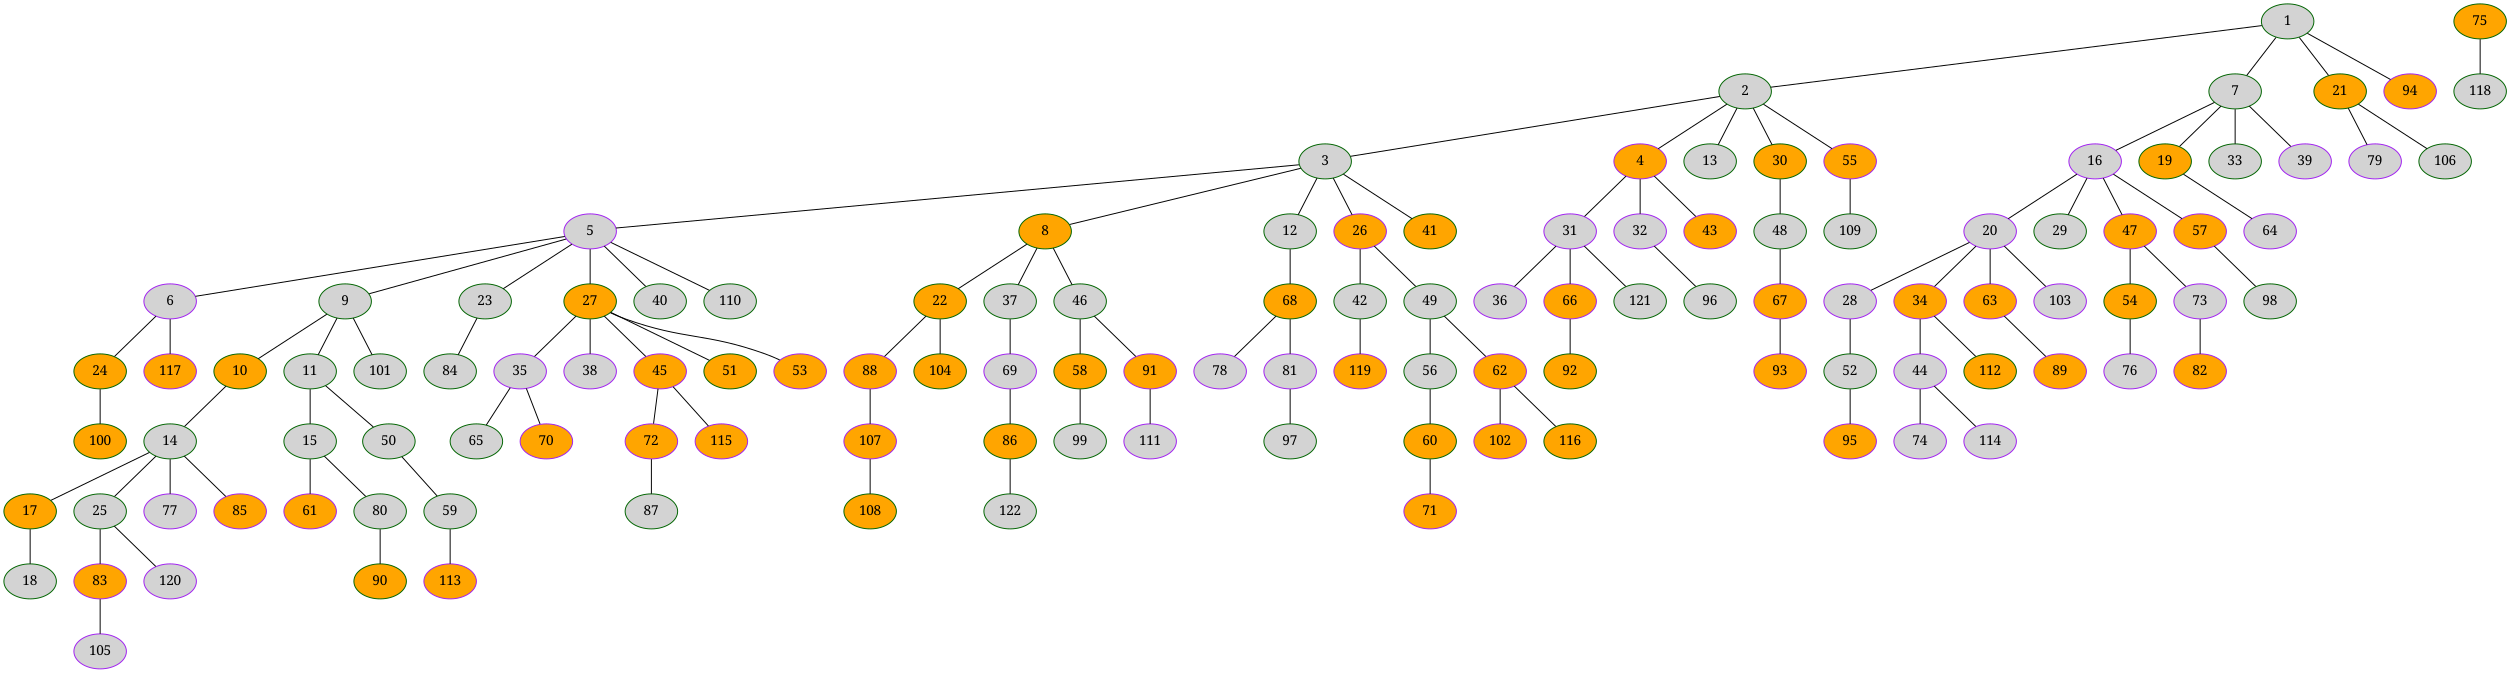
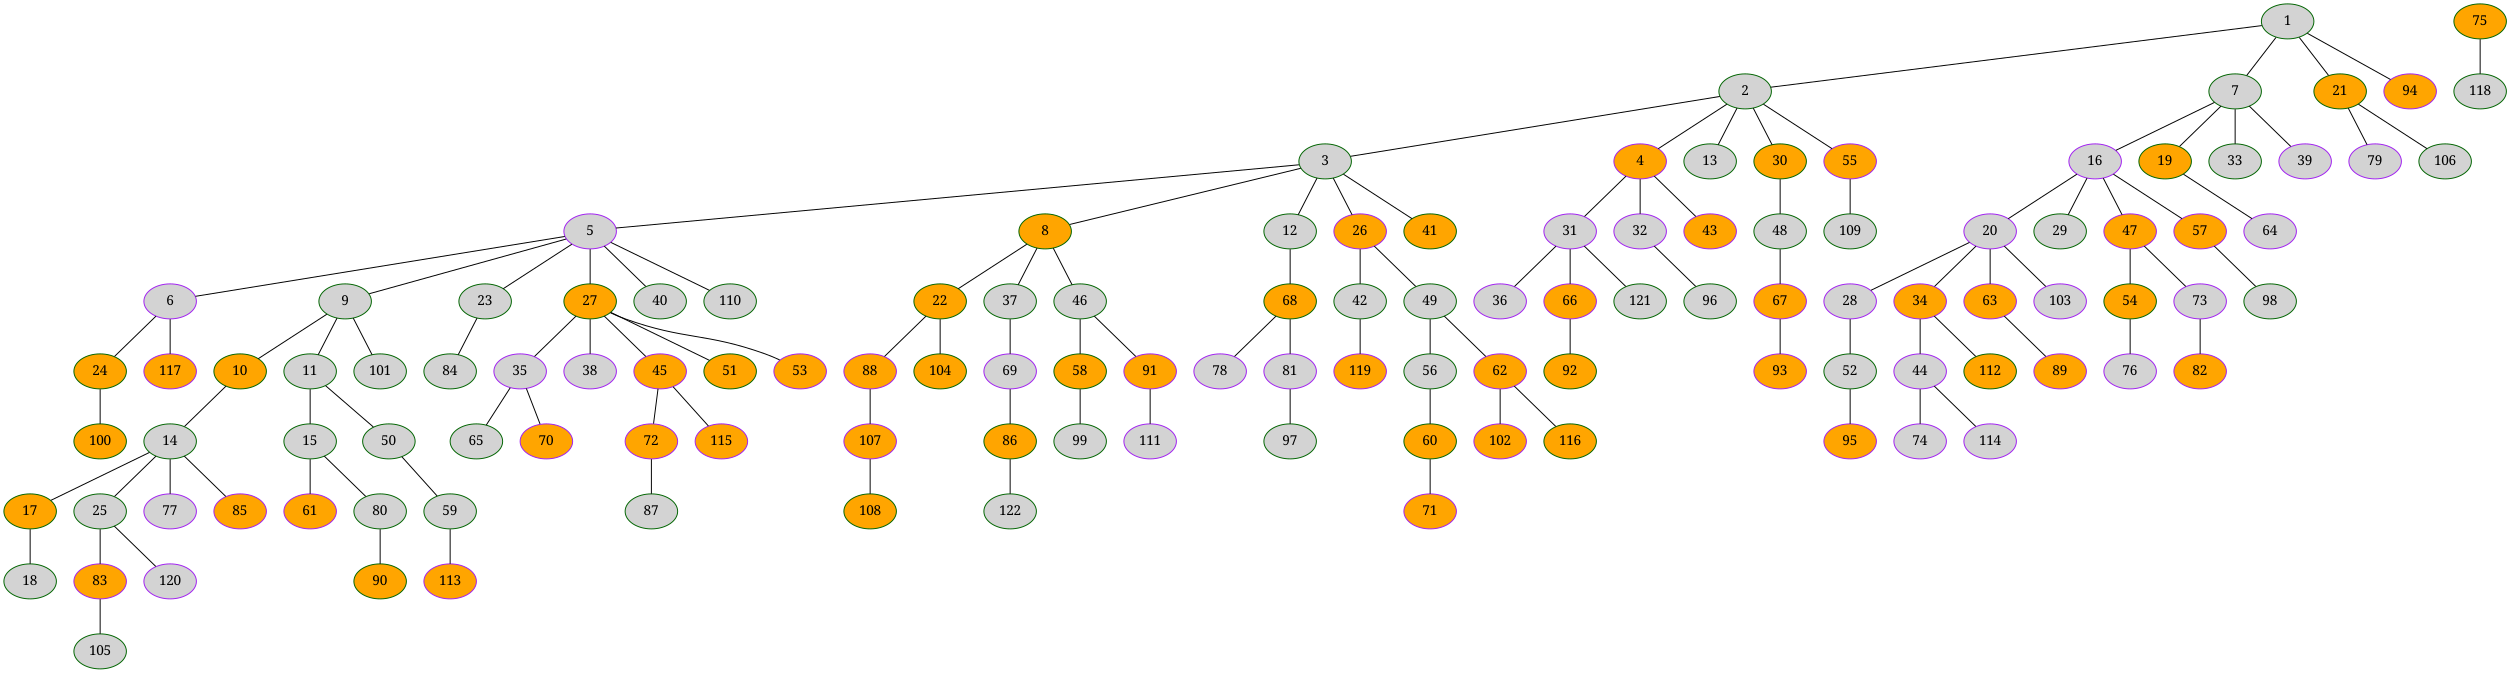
  graph {
    fontname="Noto Serif"
    node [color=darkgreen fillcolor=lightgrey fontname="Noto Serif" style=filled]
    edge [fontname="Noto Serif"]
    1
    2
    7
    21 [fillcolor=orange]
    94 [color=purple fillcolor=orange]
    3
    4 [color=purple fillcolor=orange]
    13
    30 [fillcolor=orange]
    55 [color=purple fillcolor=orange]
    16 [color=purple]
    19 [fillcolor=orange]
    33
    39 [color=purple]
    79 [color=purple]
    106
    5 [color=purple]
    8 [fillcolor=orange]
    12
    26 [color=purple fillcolor=orange]
    41 [fillcolor=orange]
    31 [color=purple]
    32 [color=purple]
    43 [color=purple fillcolor=orange]
    48
    109
    6 [color=purple]
    9
    23
    27 [fillcolor=orange]
    40
    110
    22 [fillcolor=orange]
    37
    46
    68 [fillcolor=orange]
    42
    49
    36 [color=purple]
    66 [color=purple fillcolor=orange]
    121
    96
    24 [fillcolor=orange]
    117 [color=purple fillcolor=orange]
    10 [fillcolor=orange]
    11
    101
    84
    35 [color=purple]
    38 [color=purple]
    45 [color=purple fillcolor=orange]
    51 [fillcolor=orange]
    53 [color=purple fillcolor=orange]
    100 [fillcolor=orange]
    20 [color=purple]
    29
    47 [color=purple fillcolor=orange]
    57 [color=purple fillcolor=orange]
    64 [color=purple]
    88 [color=purple fillcolor=orange]
    104 [fillcolor=orange]
    69 [color=purple]
    58 [fillcolor=orange]
    91 [color=purple fillcolor=orange]
    14
    15
    50
    17 [fillcolor=orange]
    25
    77 [color=purple]
    85 [color=purple fillcolor=orange]
    61 [color=purple fillcolor=orange]
    80
    59
    78 [color=purple]
    81 [color=purple]
    18
    83 [color=purple fillcolor=orange]
    120 [color=purple]
    90 [fillcolor=orange]
    28 [color=purple]
    34 [color=purple fillcolor=orange]
    63 [color=purple fillcolor=orange]
    103 [color=purple]
    54 [fillcolor=orange]
    73 [color=purple]
    98
    52
    44 [color=purple]
    112 [fillcolor=orange]
    89 [color=purple fillcolor=orange]
    107 [color=purple fillcolor=orange]
-   105 [color=purple]
+   105
    119 [color=purple fillcolor=orange]
    56
    62 [color=purple fillcolor=orange]
    65
    70 [color=purple fillcolor=orange]
    72 [color=purple fillcolor=orange]
    115 [color=purple fillcolor=orange]
    95 [color=purple fillcolor=orange]
    67 [color=purple fillcolor=orange]
    92 [fillcolor=orange]
    75 [fillcolor=orange]
    118
    74 [color=purple]
    114 [color=purple]
    86 [fillcolor=orange]
    87
    99
    111 [color=purple]
    76 [color=purple]
    82 [color=purple fillcolor=orange]
    93 [color=purple fillcolor=orange]
    60 [fillcolor=orange]
    102 [color=purple fillcolor=orange]
    116 [fillcolor=orange]
    113 [color=purple fillcolor=orange]
    71 [color=purple fillcolor=orange]
    97
    122
    108 [fillcolor=orange]
    1 -- 2
    1 -- 7
    1 -- 21
    1 -- 94
    2 -- 3
    2 -- 4
    2 -- 13
    2 -- 30
    2 -- 55
    7 -- 16
    7 -- 19
    7 -- 33
    7 -- 39
    21 -- 79
    21 -- 106
    3 -- 5
    3 -- 8
    3 -- 12
    3 -- 26
    3 -- 41
    4 -- 31
    4 -- 32
    4 -- 43
    30 -- 48
    55 -- 109
    16 -- 20
    16 -- 29
    16 -- 47
    16 -- 57
    19 -- 64
    5 -- 6
    5 -- 9
    5 -- 23
    5 -- 27
    5 -- 40
    5 -- 110
    8 -- 22
    8 -- 37
    8 -- 46
    12 -- 68
    26 -- 42
    26 -- 49
    31 -- 36
    31 -- 66
    31 -- 121
    32 -- 96
    48 -- 67
    6 -- 24
    6 -- 117
    9 -- 10
    9 -- 11
    9 -- 101
    23 -- 84
    27 -- 35
    27 -- 38
    27 -- 45
    27 -- 51
    27 -- 53
    22 -- 88
    22 -- 104
    37 -- 69
    46 -- 58
    46 -- 91
    68 -- 78
    68 -- 81
    42 -- 119
    49 -- 56
    49 -- 62
    66 -- 92
    24 -- 100
    10 -- 14
    11 -- 15
    11 -- 50
    35 -- 65
    35 -- 70
    45 -- 72
    45 -- 115
    20 -- 28
    20 -- 34
    20 -- 63
    20 -- 103
    47 -- 54
    47 -- 73
    57 -- 98
    88 -- 107
    69 -- 86
    58 -- 99
    91 -- 111
    14 -- 17
    14 -- 25
    14 -- 77
    14 -- 85
    15 -- 61
    15 -- 80
    50 -- 59
    17 -- 18
    25 -- 83
    25 -- 120
    80 -- 90
    59 -- 113
    81 -- 97
    83 -- 105
    28 -- 52
    34 -- 44
    34 -- 112
    63 -- 89
    54 -- 76
    73 -- 82
    52 -- 95
    44 -- 74
    44 -- 114
    107 -- 108
    56 -- 60
    62 -- 102
    62 -- 116
    72 -- 87
    67 -- 93
    75 -- 118
    86 -- 122
    60 -- 71
  }
